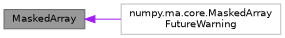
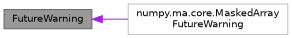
  digraph {
    rankdir=LR
    node [fontname=Helvetica fontsize=10 shape=box style=filled]
-   n1 [color=gray40 fillcolor=grey60 fontcolor=black height=0.2 label=MaskedArray width=0.4]
+   n1 [color=gray40 fillcolor=grey60 fontcolor=black height=0.2 label=FutureWarning width=0.4]
    n2 [color=grey75 fillcolor=white height=0.2 label="numpy.ma.core.MaskedArray\lFutureWarning" width=0.4]
    n1 -> n2 [color=purple dir=back fontname=Helvetica fontsize=10 labelfontname=Helvetica labelfontsize=10 style=solid]
  }
